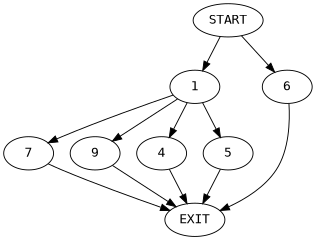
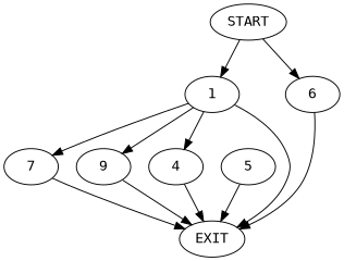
  digraph {
    fontname="DejaVu Sans Mono"
    node [fontname="DejaVu Sans Mono"]
    edge [fontname="DejaVu Sans Mono"]
    n1 [label=START]
    1
    6
    n4 [label=7]
    n5 [label=9]
    4
    5
    n8 [label=EXIT]
    n1 -> 1
    n1 -> 6
    1 -> n4
    1 -> n5
    1 -> 4
-   1 -> 5
+   1 -> n8
    6 -> n8
    n4 -> n8
    n5 -> n8
    4 -> n8
    5 -> n8
  }
